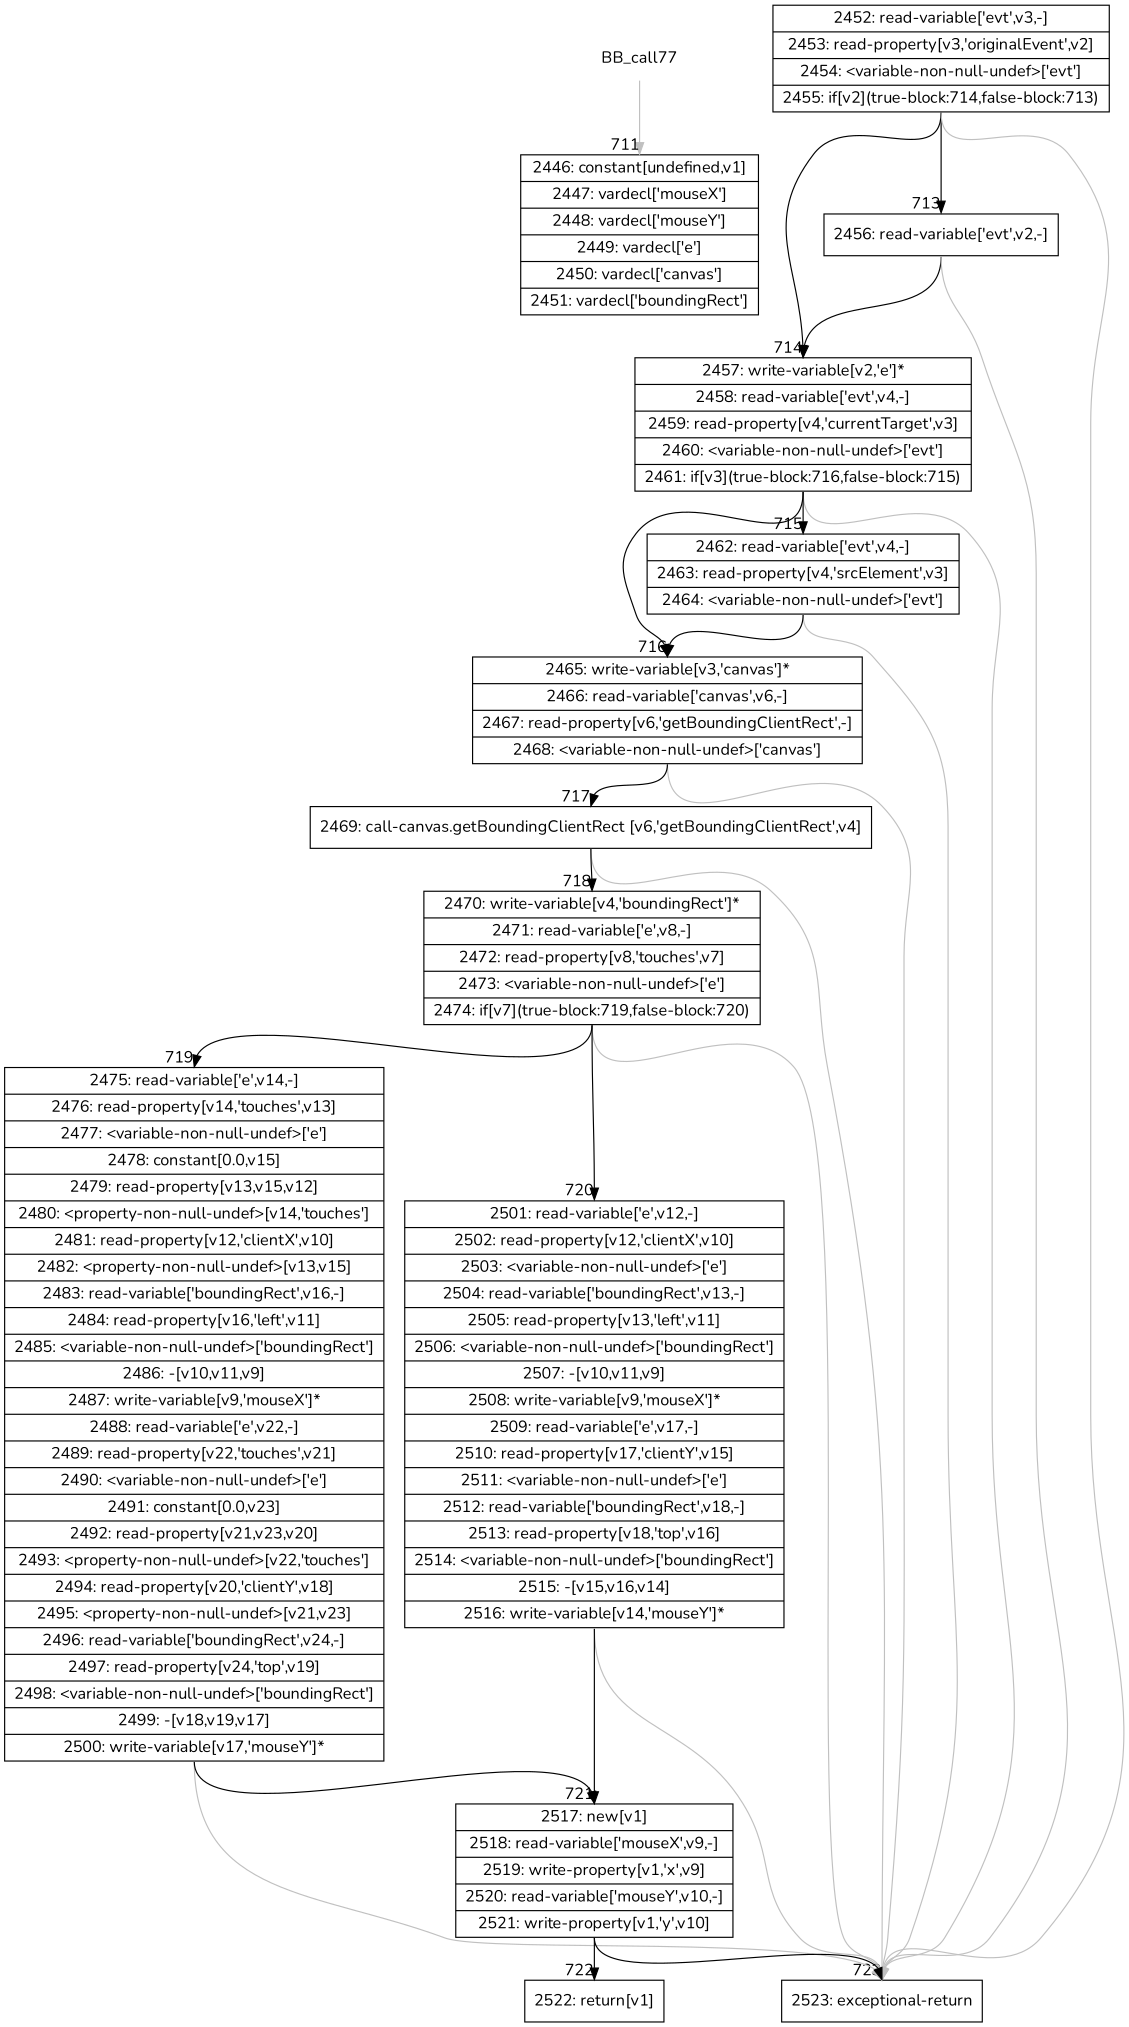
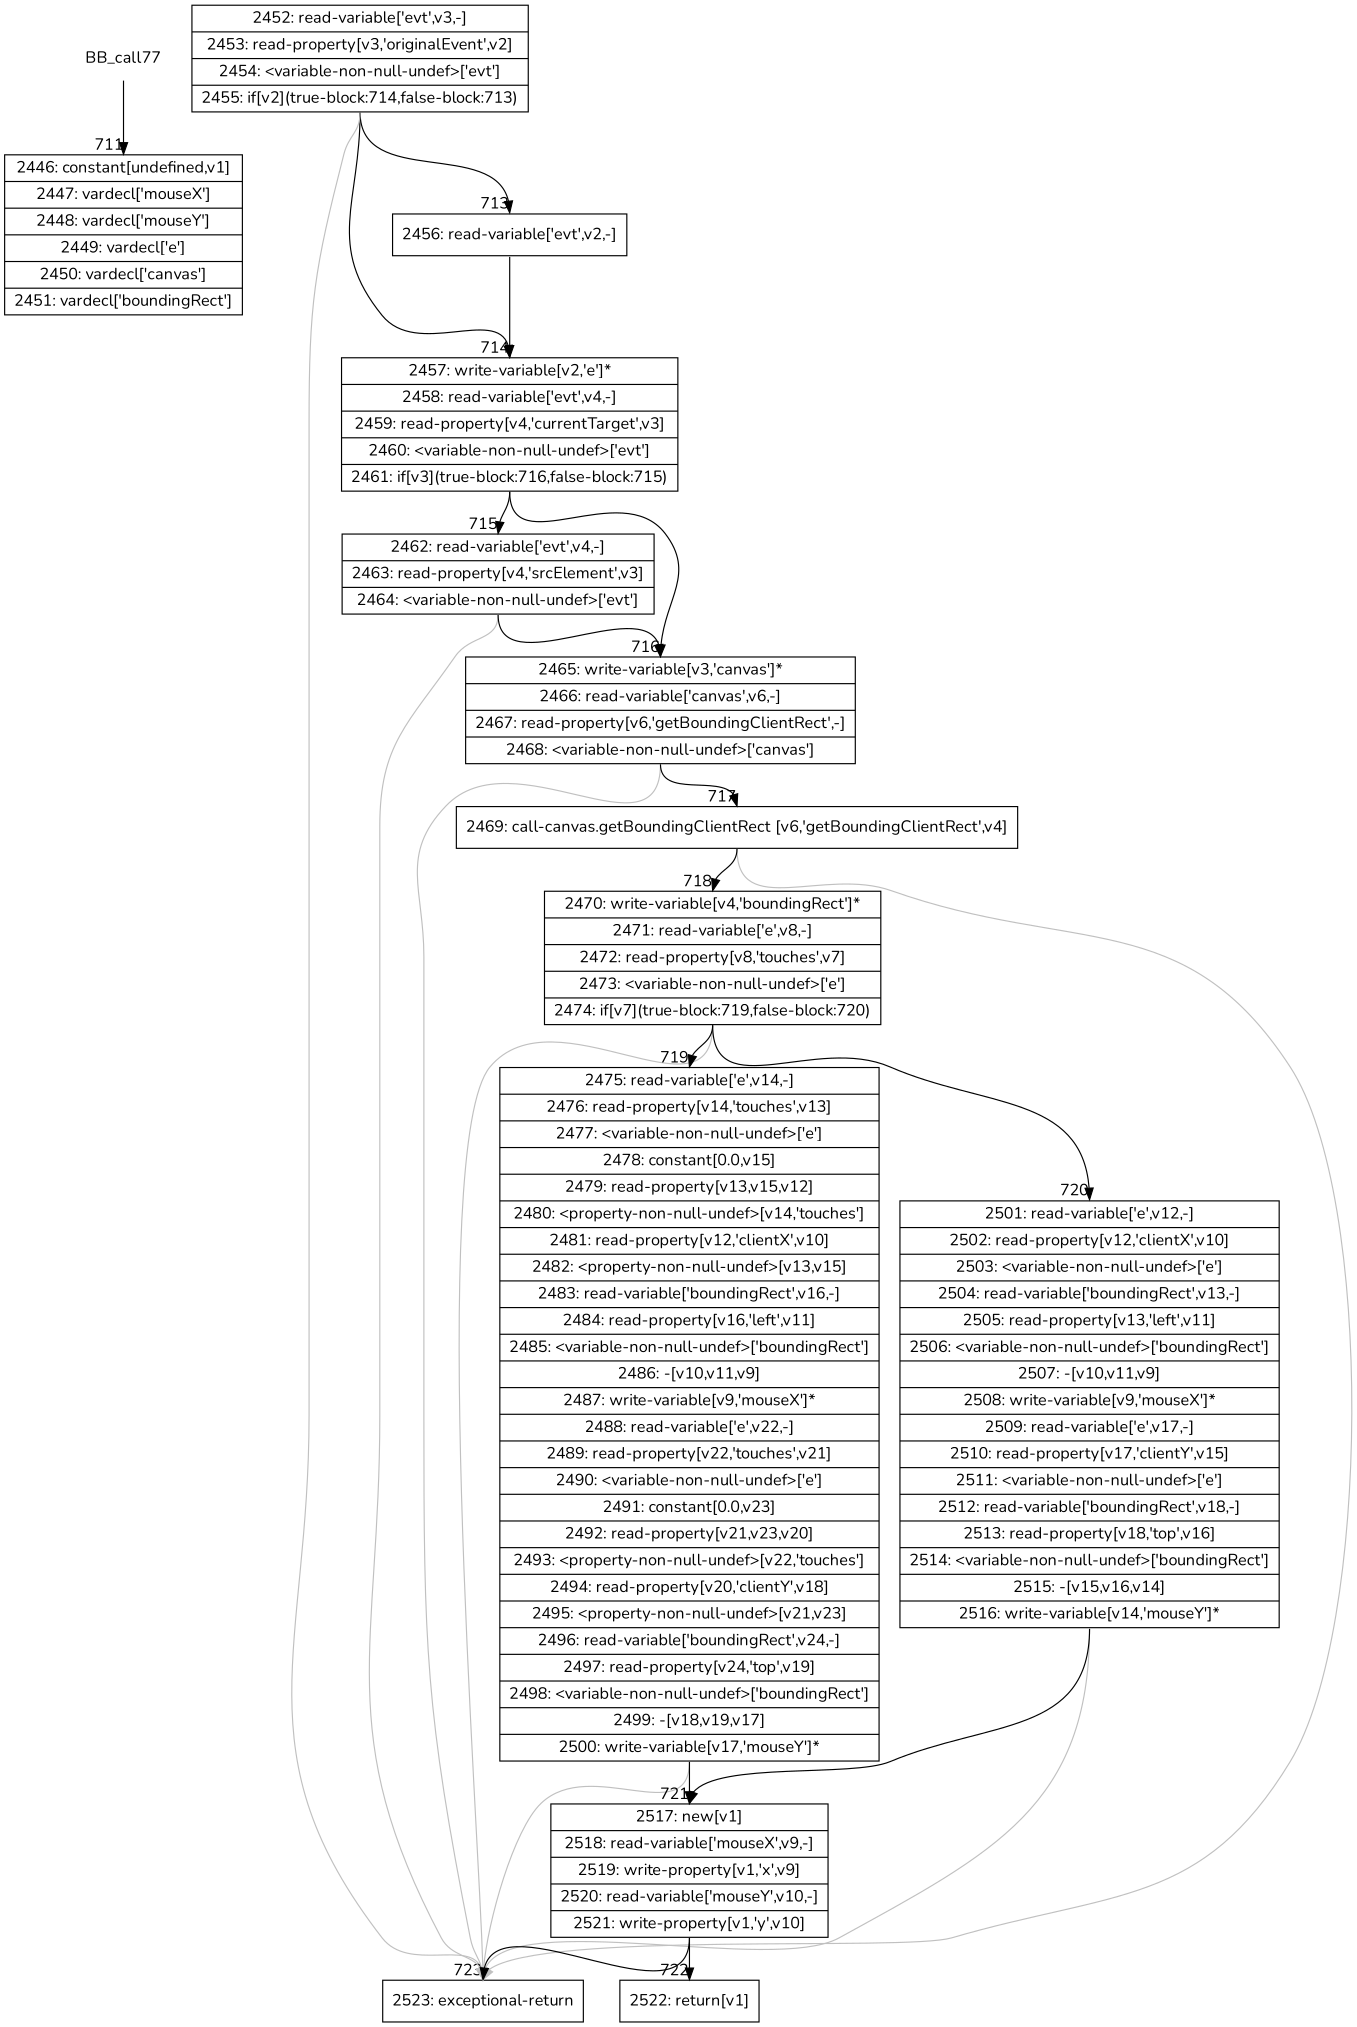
  digraph {
    fontname=Nunito
    rankdir=TD
    node [fontname=Nunito shape=record]
    edge [fontname=Nunito headport=n tailport=s]
    n1 [label=BB_call77 shape=none]
    n2 [label="{2446: constant[undefined,v1]|2447: vardecl['mouseX']|2448: vardecl['mouseY']|2449: vardecl['e']|2450: vardecl['canvas']|2451: vardecl['boundingRect']}"]
    n3 [label="{2452: read-variable['evt',v3,-]|2453: read-property[v3,'originalEvent',v2]|2454: \<variable-non-null-undef\>['evt']|2455: if[v2](true-block:714,false-block:713)}"]
    n4 [label="{2457: write-variable[v2,'e']*|2458: read-variable['evt',v4,-]|2459: read-property[v4,'currentTarget',v3]|2460: \<variable-non-null-undef\>['evt']|2461: if[v3](true-block:716,false-block:715)}"]
    n5 [label="{2456: read-variable['evt',v2,-]}"]
    n6 [label="{2523: exceptional-return}"]
    n7 [label="{2465: write-variable[v3,'canvas']*|2466: read-variable['canvas',v6,-]|2467: read-property[v6,'getBoundingClientRect',-]|2468: \<variable-non-null-undef\>['canvas']}"]
    n8 [label="{2462: read-variable['evt',v4,-]|2463: read-property[v4,'srcElement',v3]|2464: \<variable-non-null-undef\>['evt']}"]
    n9 [label="{2469: call-canvas.getBoundingClientRect [v6,'getBoundingClientRect',v4]}"]
    n10 [label="{2470: write-variable[v4,'boundingRect']*|2471: read-variable['e',v8,-]|2472: read-property[v8,'touches',v7]|2473: \<variable-non-null-undef\>['e']|2474: if[v7](true-block:719,false-block:720)}"]
    n11 [label="{2475: read-variable['e',v14,-]|2476: read-property[v14,'touches',v13]|2477: \<variable-non-null-undef\>['e']|2478: constant[0.0,v15]|2479: read-property[v13,v15,v12]|2480: \<property-non-null-undef\>[v14,'touches']|2481: read-property[v12,'clientX',v10]|2482: \<property-non-null-undef\>[v13,v15]|2483: read-variable['boundingRect',v16,-]|2484: read-property[v16,'left',v11]|2485: \<variable-non-null-undef\>['boundingRect']|2486: -[v10,v11,v9]|2487: write-variable[v9,'mouseX']*|2488: read-variable['e',v22,-]|2489: read-property[v22,'touches',v21]|2490: \<variable-non-null-undef\>['e']|2491: constant[0.0,v23]|2492: read-property[v21,v23,v20]|2493: \<property-non-null-undef\>[v22,'touches']|2494: read-property[v20,'clientY',v18]|2495: \<property-non-null-undef\>[v21,v23]|2496: read-variable['boundingRect',v24,-]|2497: read-property[v24,'top',v19]|2498: \<variable-non-null-undef\>['boundingRect']|2499: -[v18,v19,v17]|2500: write-variable[v17,'mouseY']*}"]
    n12 [label="{2501: read-variable['e',v12,-]|2502: read-property[v12,'clientX',v10]|2503: \<variable-non-null-undef\>['e']|2504: read-variable['boundingRect',v13,-]|2505: read-property[v13,'left',v11]|2506: \<variable-non-null-undef\>['boundingRect']|2507: -[v10,v11,v9]|2508: write-variable[v9,'mouseX']*|2509: read-variable['e',v17,-]|2510: read-property[v17,'clientY',v15]|2511: \<variable-non-null-undef\>['e']|2512: read-variable['boundingRect',v18,-]|2513: read-property[v18,'top',v16]|2514: \<variable-non-null-undef\>['boundingRect']|2515: -[v15,v16,v14]|2516: write-variable[v14,'mouseY']*}"]
    n13 [label="{2517: new[v1]|2518: read-variable['mouseX',v9,-]|2519: write-property[v1,'x',v9]|2520: read-variable['mouseY',v10,-]|2521: write-property[v1,'y',v10]}"]
    n14 [label="{2522: return[v1]}"]
-   n1 -> n2 [headlabel="    711" color=gray]
+   n1 -> n2 [headlabel="    711"]
    n3 -> n4 [headlabel="      714"]
    n3 -> n5 [headlabel="      713"]
    n3 -> n6 [color=gray headlabel="      723"]
-   n4 -> n6 [color=gray]
    n4 -> n7 [headlabel="      716"]
    n4 -> n8 [headlabel="      715"]
    n5 -> n4
-   n5 -> n6 [color=gray]
    n7 -> n6 [color=gray]
    n7 -> n9 [headlabel="      717"]
    n8 -> n6 [color=gray]
    n8 -> n7
    n9 -> n6 [color=gray]
    n9 -> n10 [headlabel="      718"]
    n10 -> n6 [color=gray]
    n10 -> n11 [headlabel="      719"]
    n10 -> n12 [headlabel="      720"]
    n11 -> n6 [color=gray]
    n11 -> n13 [headlabel="      721"]
    n12 -> n6 [color=gray]
    n12 -> n13
    n13 -> n6 [color=black]
    n13 -> n14 [headlabel="      722"]
  }
